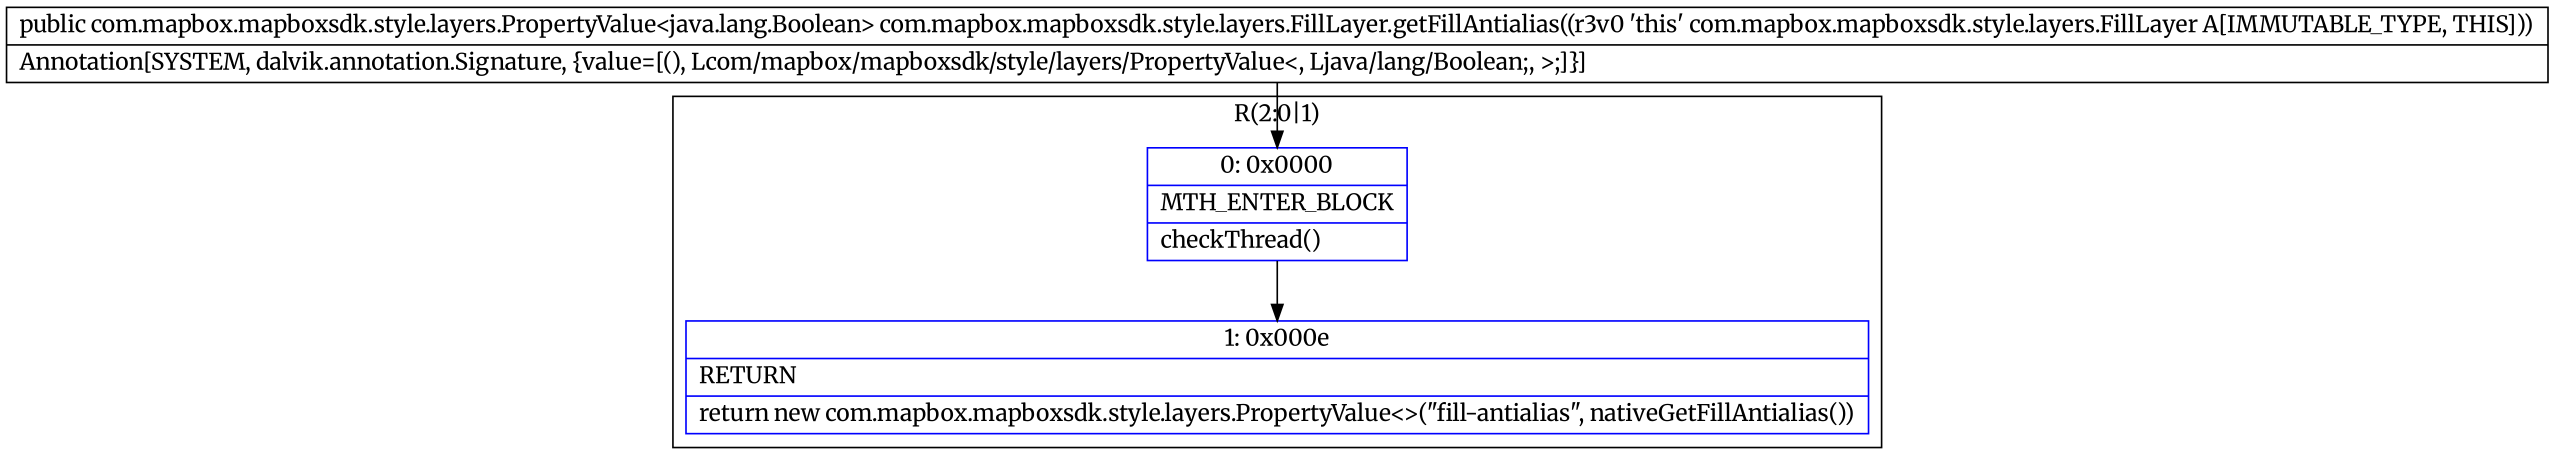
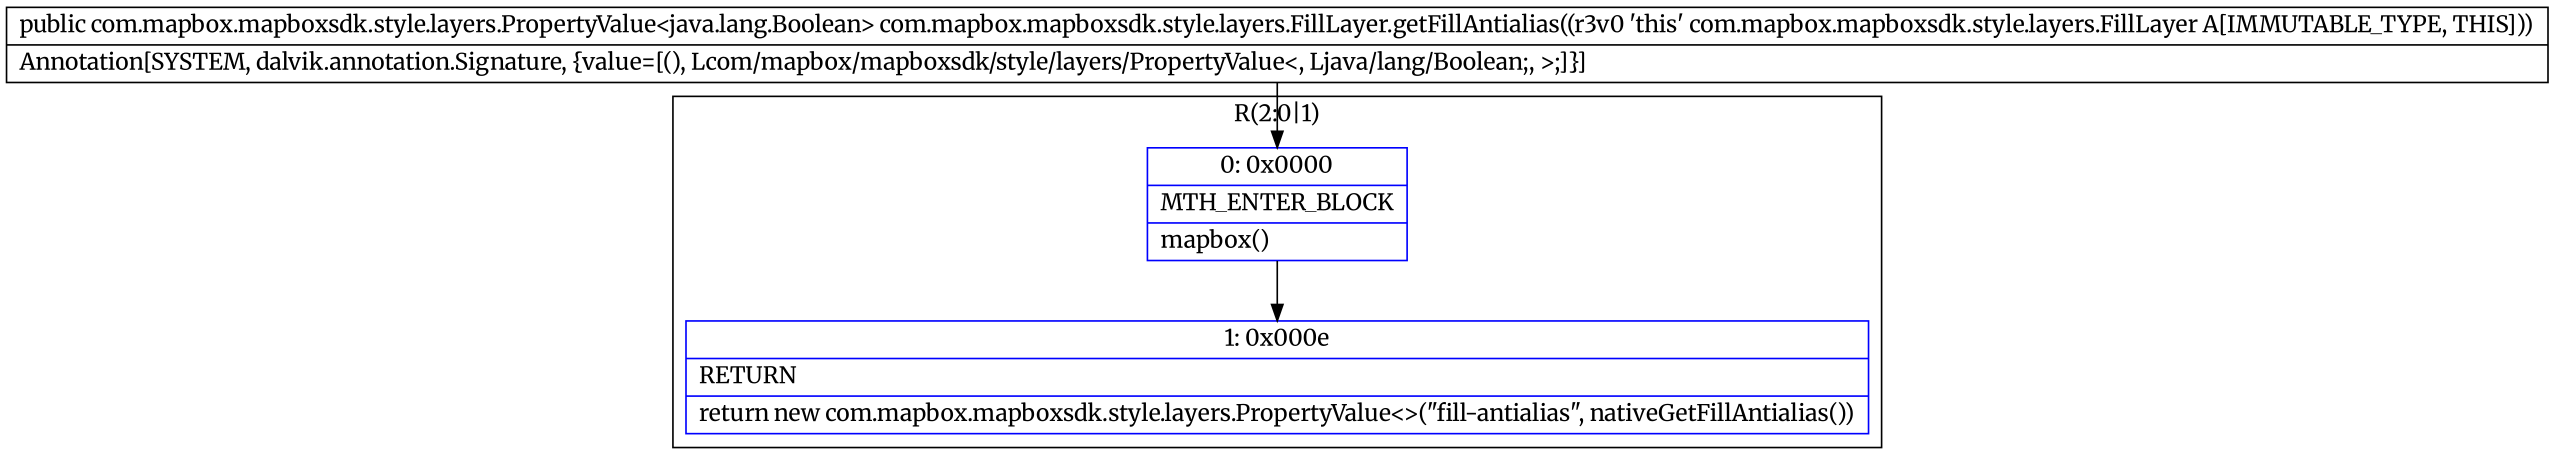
  digraph {
    fontname=Merriweather
    node [color=blue shape=record fontname=Merriweather]
    edge [fontname=Merriweather]
-   n1 [label="{0\:\ 0x0000|MTH_ENTER_BLOCK\l|checkThread()\l}"]
+   n1 [label="{0\:\ 0x0000|MTH_ENTER_BLOCK\l|mapbox()\l}"]
    n2 [label="{1\:\ 0x000e|RETURN\l|return new com.mapbox.mapboxsdk.style.layers.PropertyValue\<\>(\"fill\-antialias\", nativeGetFillAntialias())\l}"]
    n3 [label="{public com.mapbox.mapboxsdk.style.layers.PropertyValue\<java.lang.Boolean\> com.mapbox.mapboxsdk.style.layers.FillLayer.getFillAntialias((r3v0 'this' com.mapbox.mapboxsdk.style.layers.FillLayer A[IMMUTABLE_TYPE, THIS]))  | Annotation[SYSTEM, dalvik.annotation.Signature, \{value=[(), Lcom\/mapbox\/mapboxsdk\/style\/layers\/PropertyValue\<, Ljava\/lang\/Boolean;, \>;]\}]\l}" color=""]
    subgraph cluster_1 {
      label="R(2:0|1)"
      n1
      n2
    }
    n1 -> n2
    n3 -> n1
  }
